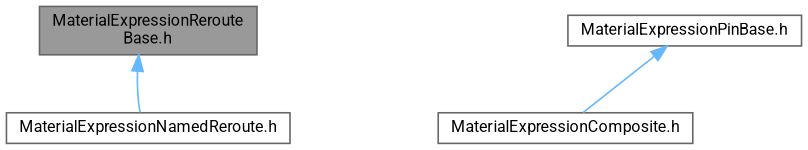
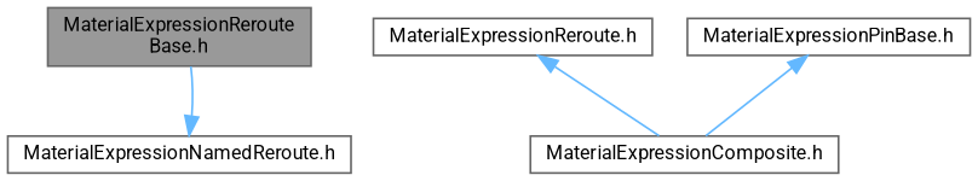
  digraph {
    fontname=Roboto
    node [color=grey40 fillcolor=white fontname=Roboto fontsize=10 shape=box style=filled]
    edge [color=steelblue1 dir=back fontname=Roboto fontsize=10 labelfontname=Helvetica labelfontsize=10 style=solid]
    n1 [color=gray40 fillcolor=grey60 fontcolor=black height=0.2 label="MaterialExpressionReroute\lBase.h" width=0.4]
    n2 [height=0.2 label="MaterialExpressionNamedReroute.h" width=0.4]
+   n3 [height=0.2 label="MaterialExpressionReroute.h" width=0.4]
    n4 [height=0.2 label="MaterialExpressionComposite.h" width=0.4]
    n5 [height=0.2 label="MaterialExpressionPinBase.h" width=0.4]
-   n1 -> n2
+   n2 -> n1
+   n3 -> n4
    n5 -> n4
  }
